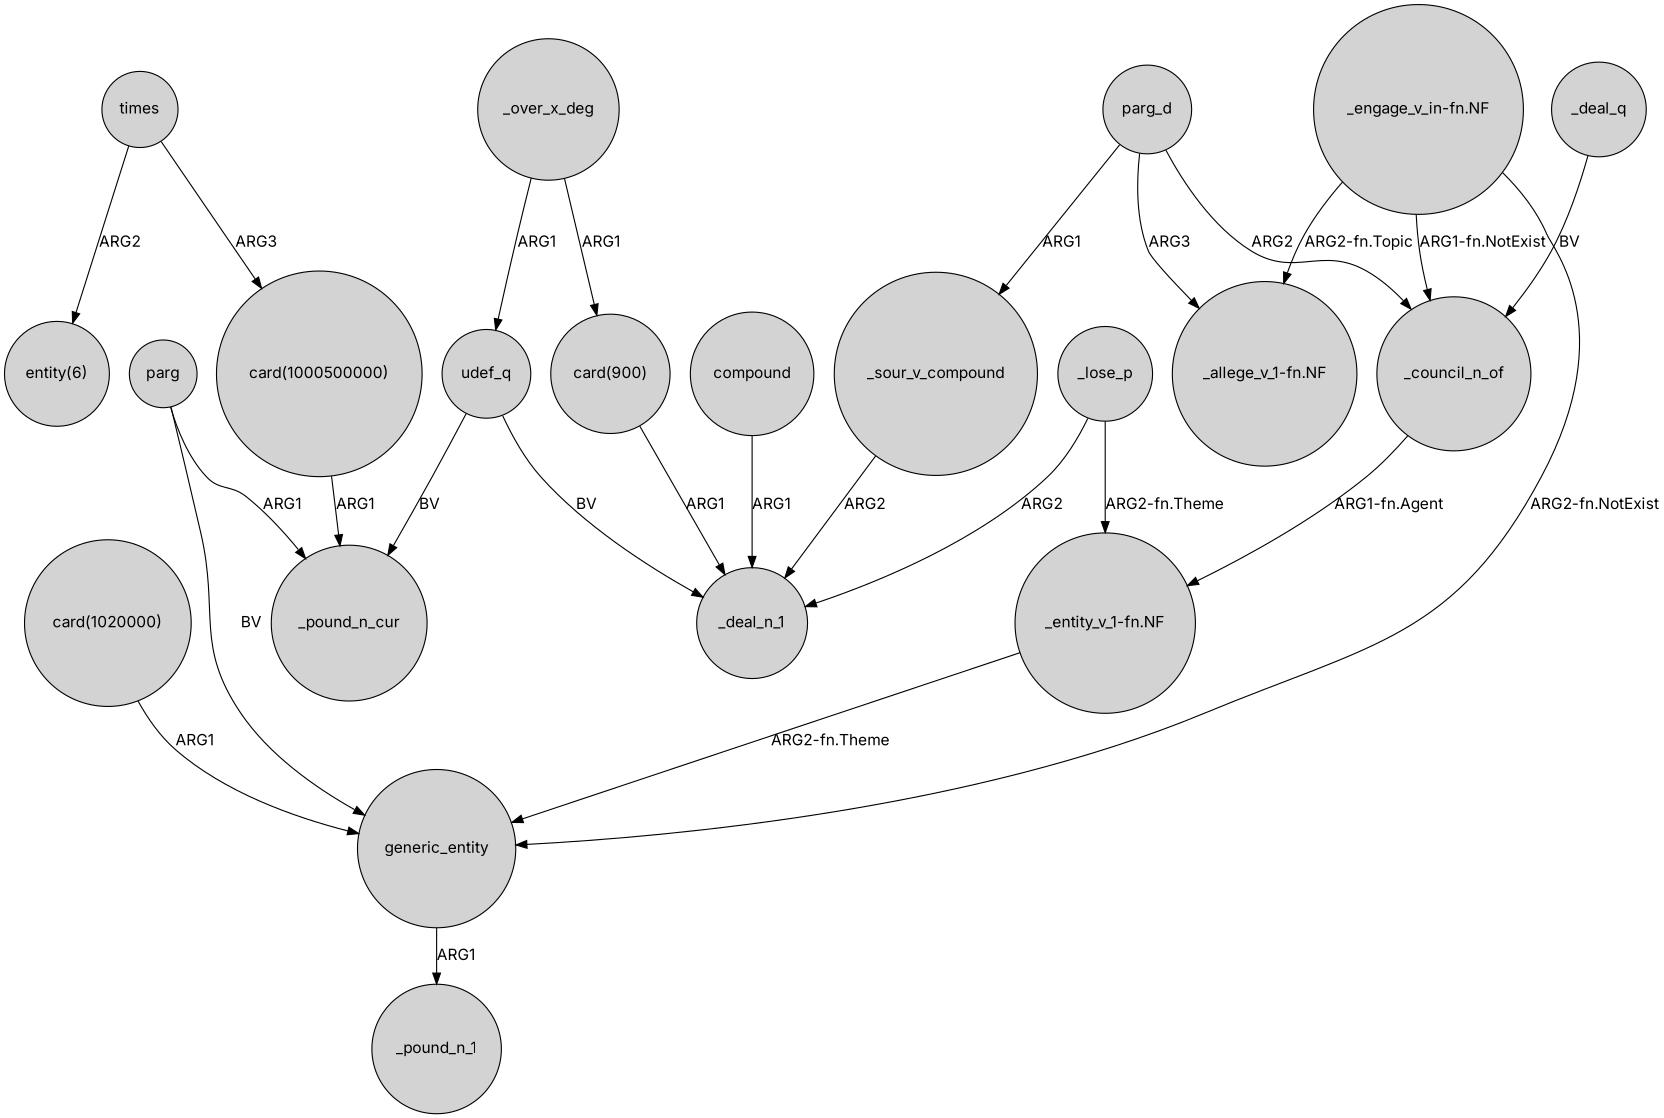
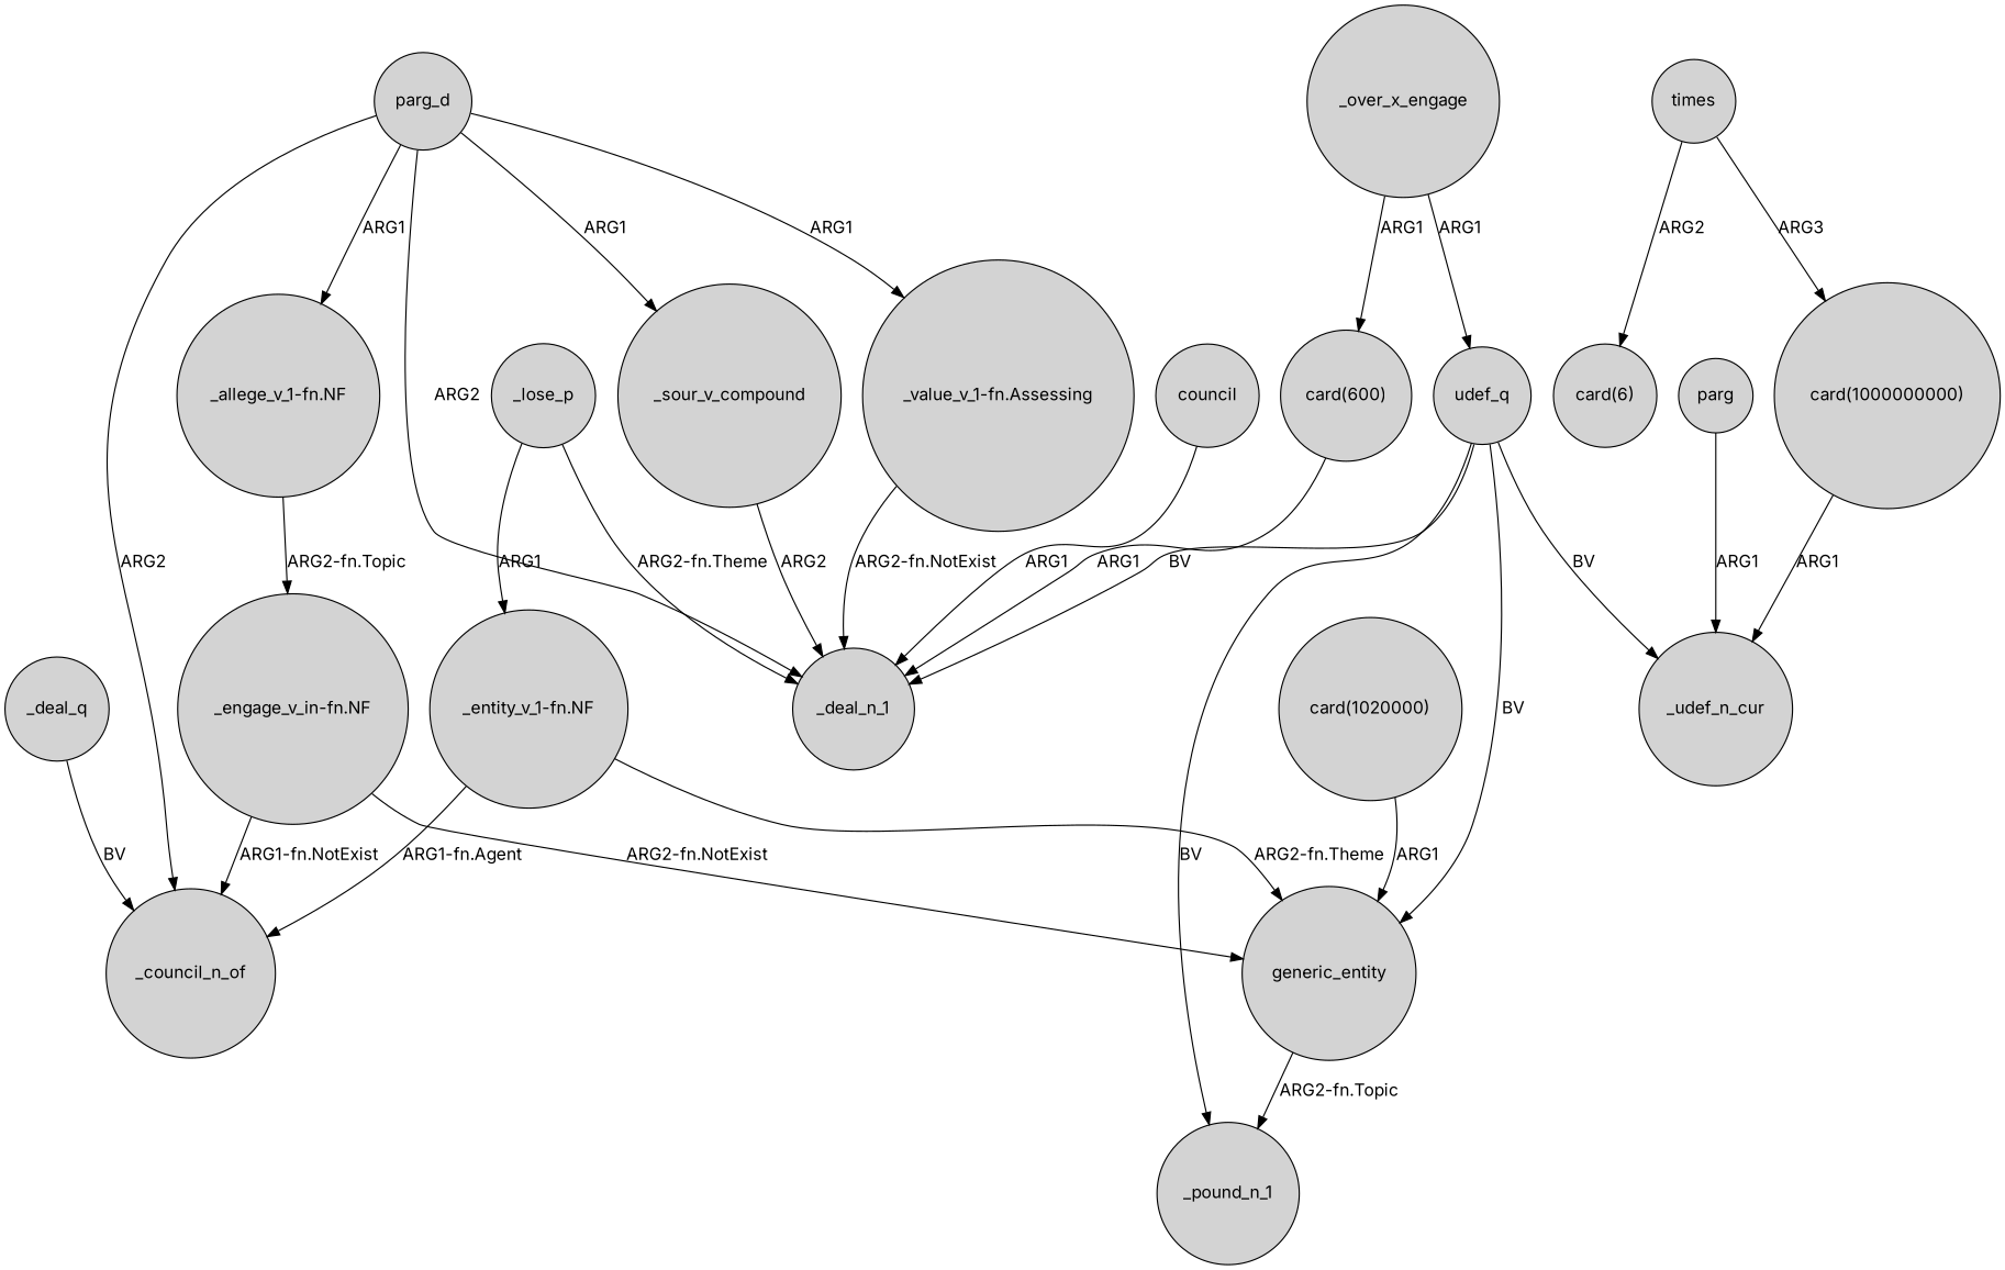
  digraph {
    fontname=Inter
    node [fontname=Inter shape=circle style=filled]
    edge [fontname=Inter]
    n1 [label="card(1020000)"]
    generic_entity
    _pound_n_1
-   compound
+   compound [label=council]
    _deal_n_1
    udef_q
-   _pound_n_cur
-   "card(600)" [label="card(900)"]
+   _pound_n_cur [label=_udef_n_cur]
+   "card(600)"
    n9 [label=_sour_v_compound]
+   "_value_v_1-fn.Assessing"
    n11 [label=_lose_p]
    n12 [label="_entity_v_1-fn.NF"]
    _council_n_of
    "_engage_v_in-fn.NF"
    times
-   "card(6)" [label="entity(6)"]
-   "card(1000000000)" [label="card(1000500000)"]
+   "card(6)"
+   "card(1000000000)"
    parg_d
    "_allege_v_1-fn.NF"
-   _over_x_deg
+   _over_x_deg [label=_over_x_engage]
    n21 [label=parg]
    n22 [label=_deal_q]
    n1 -> generic_entity [label=ARG1]
-   generic_entity -> _pound_n_1 [label=ARG1]
+   generic_entity -> _pound_n_1 [label="ARG2-fn.Topic"]
    compound -> _deal_n_1 [label=ARG1]
-   n21 -> generic_entity [label=BV]
+   udef_q -> generic_entity [label=BV]
+   udef_q -> _pound_n_1 [label=BV]
    udef_q -> _deal_n_1 [label=BV]
    udef_q -> _pound_n_cur [label=BV]
    "card(600)" -> _deal_n_1 [label=ARG1]
    n9 -> _deal_n_1 [label=ARG2]
-   n11 -> _deal_n_1 [label=ARG2]
-   n11 -> n12 [label="ARG2-fn.Theme"]
+   "_value_v_1-fn.Assessing" -> _deal_n_1 [label="ARG2-fn.NotExist"]
+   n11 -> _deal_n_1 [label="ARG2-fn.Theme"]
+   n11 -> n12 [label=ARG1]
    n12 -> generic_entity [label="ARG2-fn.Theme"]
-   _council_n_of -> n12 [label="ARG1-fn.Agent"]
+   n12 -> _council_n_of [label="ARG1-fn.Agent"]
    "_engage_v_in-fn.NF" -> generic_entity [label="ARG2-fn.NotExist"]
    "_engage_v_in-fn.NF" -> _council_n_of [label="ARG1-fn.NotExist"]
    times -> "card(6)" [label=ARG2]
    times -> "card(1000000000)" [label=ARG3]
    "card(1000000000)" -> _pound_n_cur [label=ARG1]
+   parg_d -> _deal_n_1 [label=ARG2]
    parg_d -> n9 [label=ARG1]
+   parg_d -> "_value_v_1-fn.Assessing" [label=ARG1]
    parg_d -> _council_n_of [label=ARG2]
-   parg_d -> "_allege_v_1-fn.NF" [label=ARG3]
-   "_engage_v_in-fn.NF" -> "_allege_v_1-fn.NF" [label="ARG2-fn.Topic"]
+   parg_d -> "_allege_v_1-fn.NF" [label=ARG1]
+   "_allege_v_1-fn.NF" -> "_engage_v_in-fn.NF" [label="ARG2-fn.Topic"]
    _over_x_deg -> udef_q [label=ARG1]
    _over_x_deg -> "card(600)" [label=ARG1]
    n21 -> _pound_n_cur [label=ARG1]
    n22 -> _council_n_of [label=BV]
  }
